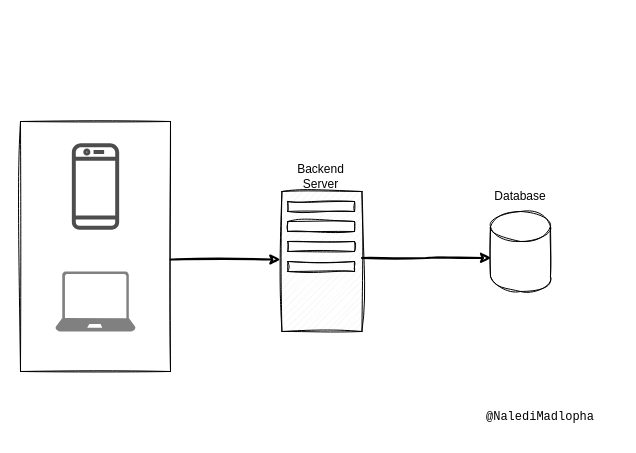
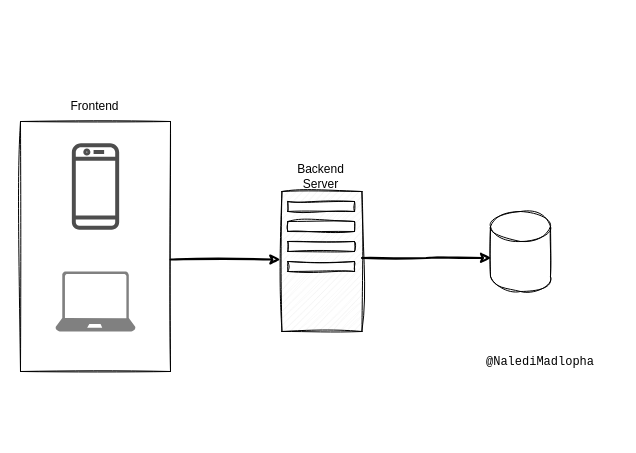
  <mxCell id="0" />
  <mxCell id="1" parent="0" />
  <mxCell id="2" value="" style="group" parent="1" vertex="1" connectable="0"><mxGeometry x="20" y="20" width="150" height="400" as="geometry" /></mxCell>
  <mxCell id="3" value="" style="group" vertex="1" connectable="0" parent="2"><mxGeometry y="71" width="150" height="280" as="geometry" /></mxCell>
+ <mxCell id="4" value="Frontend" style="text;html=1;strokeColor=none;fillColor=none;align=center;verticalAlign=middle;whiteSpace=wrap;rounded=0;" parent="3" vertex="1"><mxGeometry x="34.29" width="81.429" height="30" as="geometry" /></mxCell>
  <mxCell id="5" value="" style="swimlane;startSize=0;sketch=1;fillStyle=auto;html=1;" parent="3" vertex="1"><mxGeometry y="30" width="150" height="250" as="geometry" /></mxCell>
  <mxCell id="6" value="" style="outlineConnect=0;fontColor=#232F3E;gradientColor=none;fillColor=#4D4D4D;strokeColor=none;dashed=0;verticalLabelPosition=bottom;verticalAlign=top;align=center;html=1;fontSize=12;fontStyle=0;aspect=fixed;pointerEvents=1;shape=mxgraph.aws4.mobile_client;fillStyle=auto;shadow=0;" parent="5" vertex="1"><mxGeometry x="51.346" y="20" width="47.31" height="90" as="geometry" /></mxCell>
  <mxCell id="7" value="" style="verticalLabelPosition=bottom;html=1;verticalAlign=top;align=center;strokeColor=none;fillColor=#808080;shape=mxgraph.azure.laptop;pointerEvents=1;shadow=0;sketch=0;fillStyle=auto;" parent="5" vertex="1"><mxGeometry x="35" y="150" width="80" height="60" as="geometry" /></mxCell>
- <mxCell id="8" value="&lt;div style=&quot;font-size: 12px;&quot;&gt;&lt;blockquote style=&quot;font-size: 12px;&quot;&gt;&lt;font style=&quot;font-size: 12px;&quot; face=&quot;Courier New&quot;&gt;@NalediMadlopha&lt;/font&gt;&lt;/blockquote&gt;&lt;/div&gt;" style="text;html=1;strokeColor=none;fillColor=none;align=center;verticalAlign=middle;whiteSpace=wrap;rounded=0;fontSize=12;fontFamily=Helvetica;fontColor=default;sketch=1;curveFitting=1;jiggle=2;fillOpacity=100;" parent="1" vertex="1"><mxGeometry x="480" y="401" width="120" height="30" as="geometry" /></mxCell>
+ <mxCell id="8" value="&lt;div style=&quot;font-size: 12px;&quot;&gt;&lt;blockquote style=&quot;font-size: 12px;&quot;&gt;&lt;font style=&quot;font-size: 12px;&quot; face=&quot;Courier New&quot;&gt;@NalediMadlopha&lt;/font&gt;&lt;/blockquote&gt;&lt;/div&gt;" style="text;html=1;strokeColor=none;fillColor=none;align=center;verticalAlign=middle;whiteSpace=wrap;rounded=0;fontSize=12;fontFamily=Helvetica;fontColor=default;sketch=1;curveFitting=1;jiggle=2;fillOpacity=100;" parent="1" vertex="1"><mxGeometry x="480" y="346" width="120" height="30" as="geometry" /></mxCell>
  <mxCell id="9" value="" style="group" vertex="1" connectable="0" parent="1"><mxGeometry x="170" y="151" width="380" height="170" as="geometry" /></mxCell>
  <mxCell id="10" style="edgeStyle=orthogonalEdgeStyle;rounded=0;orthogonalLoop=1;jettySize=auto;html=1;exitX=0.5;exitY=1;exitDx=0;exitDy=0;" parent="9" edge="1"><mxGeometry relative="1" as="geometry"><mxPoint x="202.5" y="100" as="sourcePoint" /><mxPoint x="202.5" y="100" as="targetPoint" /></mxGeometry></mxCell>
  <mxCell id="11" style="edgeStyle=orthogonalEdgeStyle;shape=flexArrow;rounded=0;orthogonalLoop=1;jettySize=auto;html=1;exitX=0.5;exitY=1;exitDx=0;exitDy=0;fontFamily=Helvetica;fontSize=12;fontColor=default;" parent="9" edge="1"><mxGeometry relative="1" as="geometry"><mxPoint x="202.5" y="100" as="sourcePoint" /><mxPoint x="202.5" y="100" as="targetPoint" /></mxGeometry></mxCell>
  <mxCell id="12" value="" style="group" parent="9" vertex="1" connectable="0"><mxGeometry x="160" width="81.43" height="170" as="geometry" /></mxCell>
  <mxCell id="13" value="" style="group" parent="12" vertex="1" connectable="0"><mxGeometry x="-50" y="10" width="81.43" height="170" as="geometry" /></mxCell>
  <mxCell id="14" value="" style="verticalLabelPosition=bottom;verticalAlign=top;html=1;shape=mxgraph.basic.patternFillRect;fillStyle=diag;step=5;fillStrokeWidth=0.2;fillStrokeColor=#dddddd;sketch=1;jiggle=2;curveFitting=1;strokeColor=default;fontFamily=Helvetica;fontSize=12;fontColor=default;fillColor=default;" parent="13" vertex="1"><mxGeometry x="1.43" y="30" width="80" height="140" as="geometry" /></mxCell>
  <mxCell id="15" value="&lt;div&gt;Backend Server&lt;/div&gt;" style="text;html=1;strokeColor=none;fillColor=none;align=center;verticalAlign=middle;whiteSpace=wrap;rounded=0;" parent="13" vertex="1"><mxGeometry width="81.429" height="30" as="geometry" /></mxCell>
  <mxCell id="16" value="" style="rounded=0;whiteSpace=wrap;html=1;sketch=1;jiggle=2;fillStyle=auto;curveFitting=1;strokeColor=default;fontFamily=Helvetica;fontSize=12;fontColor=default;fillColor=default;" parent="13" vertex="1"><mxGeometry x="7.377" y="100" width="66.667" height="10" as="geometry" /></mxCell>
  <mxCell id="17" value="" style="rounded=0;whiteSpace=wrap;html=1;sketch=1;jiggle=2;fillStyle=auto;curveFitting=1;strokeColor=default;fontFamily=Helvetica;fontSize=12;fontColor=default;fillColor=default;" parent="13" vertex="1"><mxGeometry x="7.377" y="80" width="66.667" height="10" as="geometry" /></mxCell>
  <mxCell id="18" value="" style="rounded=0;whiteSpace=wrap;html=1;sketch=1;jiggle=2;fillStyle=auto;curveFitting=1;strokeColor=default;fontFamily=Helvetica;fontSize=12;fontColor=default;fillColor=default;" parent="13" vertex="1"><mxGeometry x="7.377" y="60" width="66.667" height="10" as="geometry" /></mxCell>
  <mxCell id="19" value="" style="rounded=0;whiteSpace=wrap;html=1;sketch=1;jiggle=2;fillStyle=auto;curveFitting=1;strokeColor=default;fontFamily=Helvetica;fontSize=12;fontColor=default;fillColor=default;" parent="13" vertex="1"><mxGeometry x="7.377" y="40" width="66.667" height="10" as="geometry" /></mxCell>
  <mxCell id="20" value="" style="group" parent="9" vertex="1" connectable="0"><mxGeometry x="320" y="30" width="60" height="110" as="geometry" /></mxCell>
  <mxCell id="21" value="" style="shape=cylinder3;whiteSpace=wrap;html=1;boundedLbl=1;backgroundOutline=1;size=15;fillStyle=auto;sketch=1;curveFitting=1;jiggle=2;" parent="20" vertex="1"><mxGeometry y="30" width="60" height="80" as="geometry" /></mxCell>
- <mxCell id="22" value="&lt;div&gt;Database&lt;/div&gt;" style="text;html=1;strokeColor=none;fillColor=none;align=center;verticalAlign=middle;whiteSpace=wrap;rounded=0;fontSize=12;fontFamily=Helvetica;fontColor=default;" parent="20" vertex="1"><mxGeometry width="60" height="30" as="geometry" /></mxCell>
  <mxCell id="23" style="edgeStyle=orthogonalEdgeStyle;rounded=0;sketch=1;orthogonalLoop=1;jettySize=auto;html=1;entryX=-0.018;entryY=0.536;entryDx=0;entryDy=0;entryPerimeter=0;strokeWidth=2;fontFamily=Helvetica;fontSize=12;fontColor=default;" parent="9" edge="1"><mxGeometry relative="1" as="geometry"><mxPoint y="108.04" as="sourcePoint" /><mxPoint x="109.99" y="108.04" as="targetPoint" /></mxGeometry></mxCell>
  <mxCell id="24" style="edgeStyle=orthogonalEdgeStyle;rounded=0;sketch=1;orthogonalLoop=1;jettySize=auto;html=1;entryX=0.011;entryY=0.58;entryDx=0;entryDy=0;entryPerimeter=0;strokeWidth=2;fontFamily=Courier New;fontSize=12;fontColor=default;" parent="9" source="14" target="21" edge="1"><mxGeometry relative="1" as="geometry"><Array as="points"><mxPoint x="256" y="106" /></Array></mxGeometry></mxCell>
